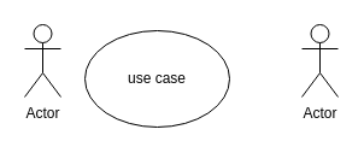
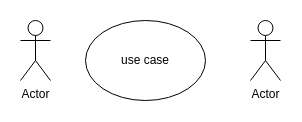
  <mxCell id="0" />
  <mxCell id="1" parent="0" />
  <mxCell id="2" value="Actor" style="shape=umlActor;verticalLabelPosition=bottom;verticalAlign=top;html=1;outlineConnect=0;" vertex="1" parent="1"><mxGeometry x="20" y="20" width="30" height="60" as="geometry" /></mxCell>
  <mxCell id="3" value="Actor" style="shape=umlActor;verticalLabelPosition=bottom;verticalAlign=top;html=1;outlineConnect=0;" vertex="1" parent="1"><mxGeometry x="250" y="20" width="30" height="60" as="geometry" /></mxCell>
- <mxCell id="4" value="use case" style="ellipse;whiteSpace=wrap;html=1;" vertex="1" parent="1"><mxGeometry x="70" y="25" width="120" height="80" as="geometry" /></mxCell>
+ <mxCell id="4" value="use case" style="ellipse;whiteSpace=wrap;html=1;" vertex="1" parent="1"><mxGeometry x="85" y="20" width="120" height="80" as="geometry" /></mxCell>
